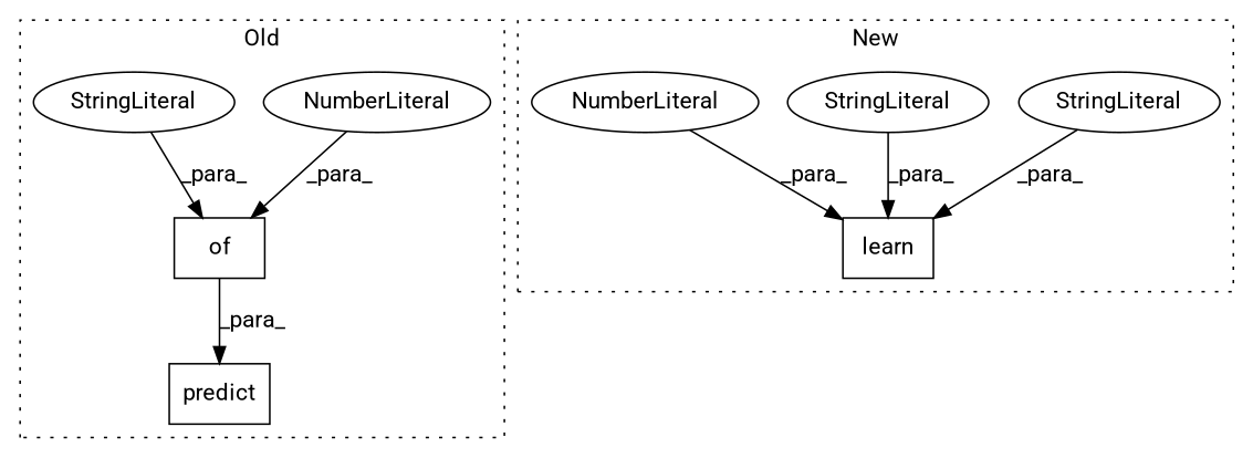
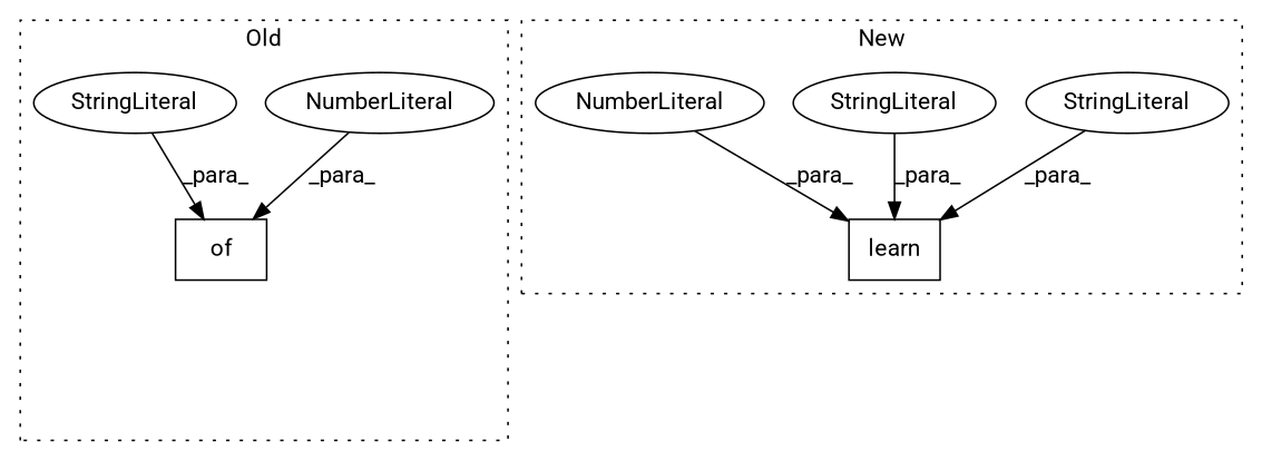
  digraph {
    fontname=Roboto
    node [a=32 fontname=Roboto shape=ellipse]
    edge [fontname=Roboto]
-   n1 [l="8,1" label=predict s="225,329" shape=box]
    n2 [l="3,1" label=of s="237,323" shape=box]
    n3 [a=34 l=1 label=NumberLiteral s=282]
    n4 [a=45 l=6 label=StringLiteral s=312]
    n5 [l="6,1" label=learn s="260,397" shape=box]
    n6 [a=45 l=8 label=StringLiteral s=389]
    n7 [a=45 l=74 label=StringLiteral s=306]
    n8 [a=34 l=2 label=NumberLiteral s=386]
    subgraph cluster_1 {
      label=Old
      style=dotted
-     n1
      n2
      n3
      n4
    }
    subgraph cluster_2 {
      label=New
      style=dotted
      n5
      n6
      n7
      n8
    }
-   n2 -> n1 [label=_para_]
    n3 -> n2 [label=_para_]
    n4 -> n2 [label=_para_]
    n6 -> n5 [label=_para_]
    n7 -> n5 [label=_para_]
    n8 -> n5 [label=_para_]
  }
